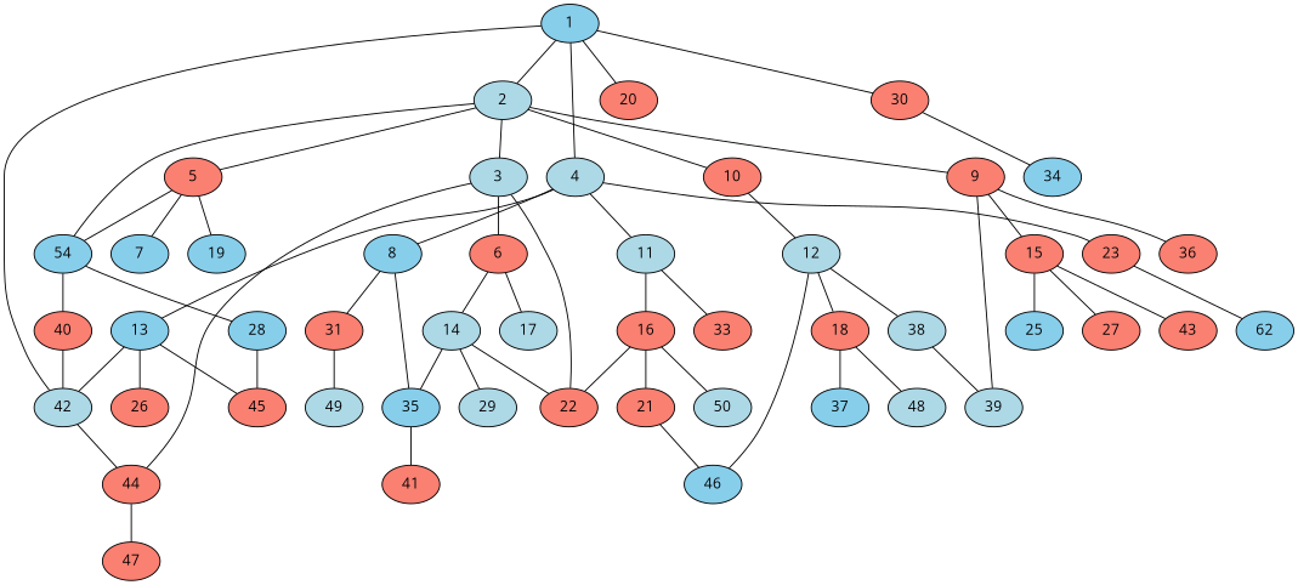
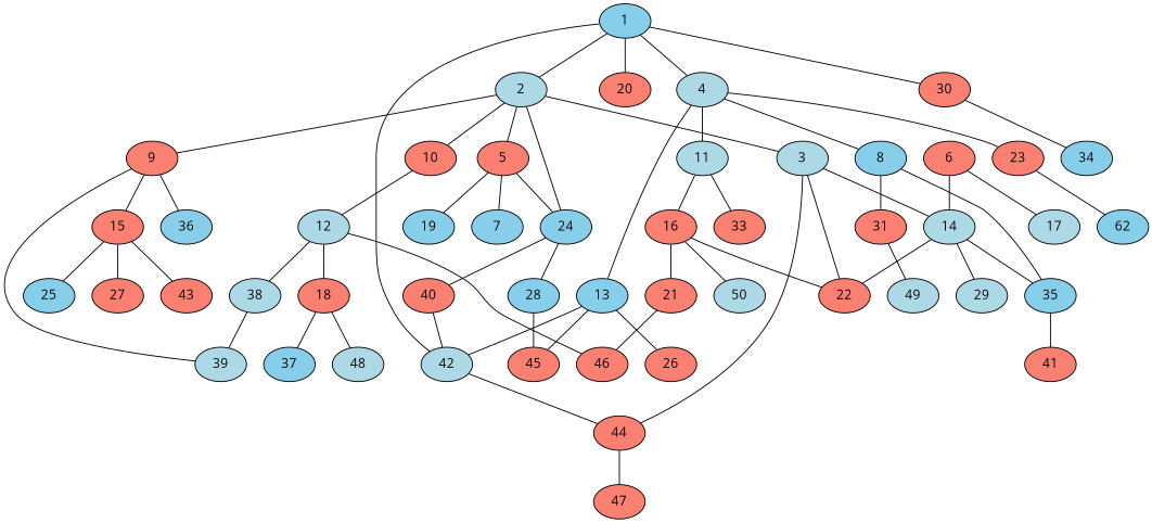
  graph {
    fontname="Open Sans"
    node [fillcolor=salmon fontname="Open Sans" style=filled]
    edge [fontname="Open Sans"]
    1 [fillcolor=skyblue]
    2 [fillcolor=lightblue]
    4 [fillcolor=lightblue]
    20
    30
    42 [fillcolor=lightblue]
    3 [fillcolor=lightblue]
    5
    9
    10
-   24 [fillcolor=skyblue label=54]
+   24 [fillcolor=skyblue]
    8 [fillcolor=skyblue]
    11 [fillcolor=lightblue]
    13 [fillcolor=skyblue]
    23
    34 [fillcolor=skyblue]
    44
    6
    22
    7 [fillcolor=skyblue]
    19 [fillcolor=skyblue]
    15
-   36
+   36 [fillcolor=skyblue]
    39 [fillcolor=lightblue]
    12 [fillcolor=lightblue]
    28 [fillcolor=skyblue]
    40
    31
    35 [fillcolor=skyblue]
    16
    33
    26
    45
    n34 [fillcolor=skyblue label=62]
    47
    14 [fillcolor=lightblue]
    17 [fillcolor=lightblue]
    25 [fillcolor=skyblue]
    27
    43
    18
    38 [fillcolor=lightblue]
-   46 [fillcolor=skyblue]
+   46
    29 [fillcolor=lightblue]
    49 [fillcolor=lightblue]
    41
    21
    50 [fillcolor=lightblue]
    37 [fillcolor=skyblue]
    48 [fillcolor=lightblue]
    1 -- 2
    1 -- 4
    1 -- 20
    1 -- 30
    1 -- 42
    2 -- 3
    2 -- 5
    2 -- 9
    2 -- 10
    2 -- 24
    4 -- 8
    4 -- 11
    4 -- 13
    4 -- 23
    30 -- 34
    42 -- 44
    3 -- 44
-   3 -- 6
+   3 -- 14
    3 -- 22
    5 -- 24
    5 -- 7
    5 -- 19
    9 -- 15
    9 -- 36
    9 -- 39
    10 -- 12
    24 -- 28
    24 -- 40
    8 -- 31
    8 -- 35
    11 -- 16
    11 -- 33
    13 -- 42
    13 -- 26
    13 -- 45
    23 -- n34
    44 -- 47
    6 -- 14
    6 -- 17
    15 -- 25
    15 -- 27
    15 -- 43
    12 -- 18
    12 -- 38
    12 -- 46
    28 -- 45
    40 -- 42
    31 -- 49
    35 -- 41
    16 -- 22
    16 -- 21
    16 -- 50
    14 -- 22
    14 -- 35
    14 -- 29
    18 -- 37
    18 -- 48
    38 -- 39
    21 -- 46
  }
